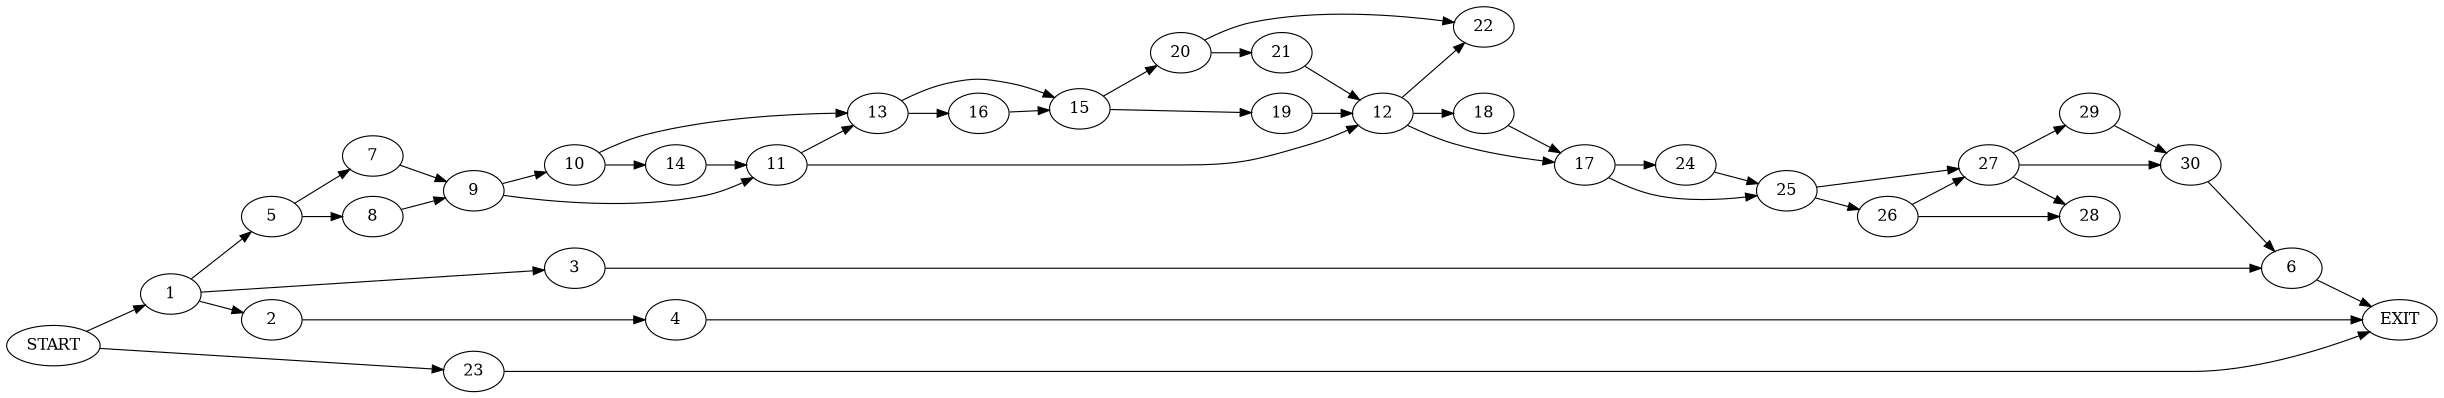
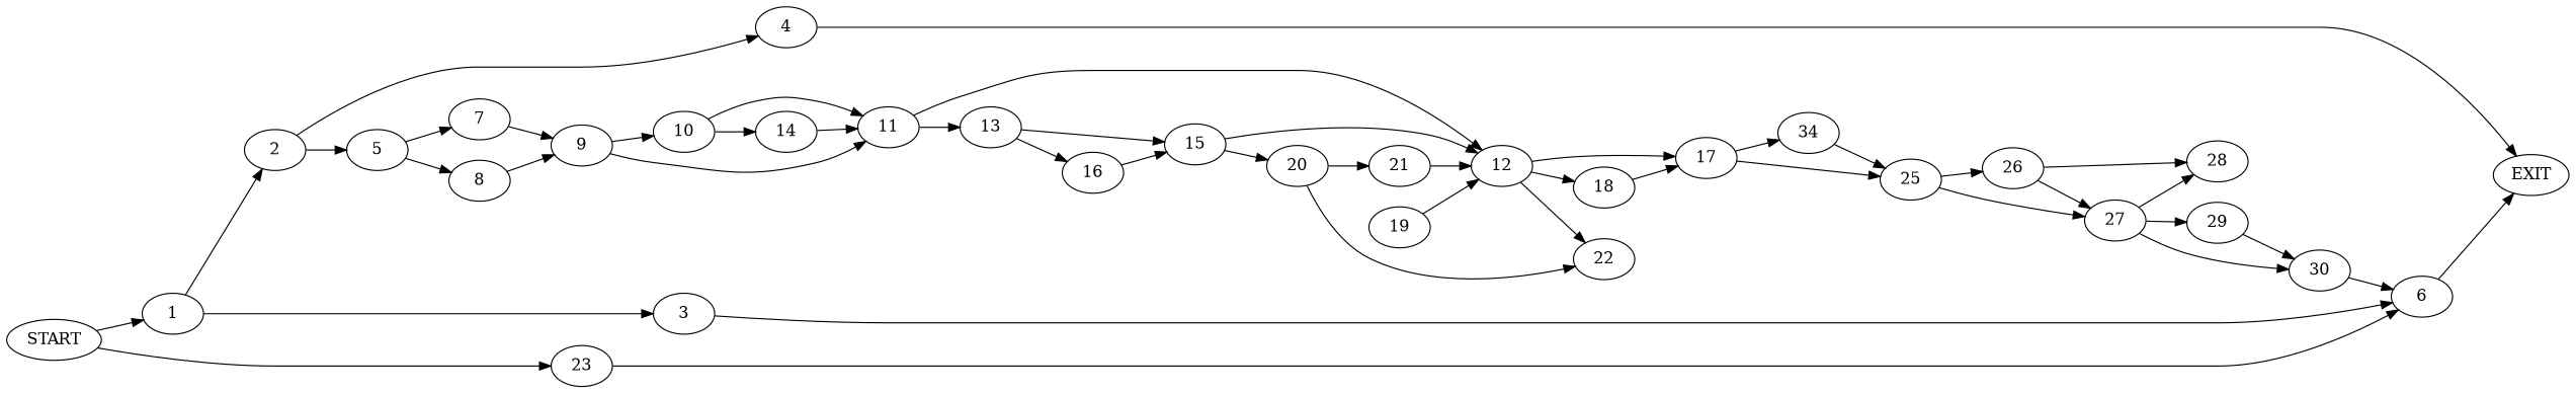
  digraph {
    rankdir=LR
    n1 [label=START]
    1
    23
    2
    3
    n6 [label=EXIT]
    4
    5
    6
    7
    8
    9
    10
    11
    14
    12
    13
    17
    18
    22
    15
    16
-   24
+   24 [label=34]
    25
    19
    20
    21
    26
    27
    28
    29
    30
    n1 -> 1
    n1 -> 23
    1 -> 2
    1 -> 3
-   23 -> n6
+   23 -> 6
    2 -> 4
-   1 -> 5
+   2 -> 5
    3 -> 6
    4 -> n6
    5 -> 7
    5 -> 8
    6 -> n6
    7 -> 9
    8 -> 9
    9 -> 10
    9 -> 11
-   10 -> 13
+   10 -> 11
    10 -> 14
    11 -> 12
    11 -> 13
    14 -> 11
    12 -> 17
    12 -> 18
    12 -> 22
    13 -> 15
    13 -> 16
    17 -> 24
    17 -> 25
    18 -> 17
-   15 -> 19
+   15 -> 12
    15 -> 20
    16 -> 15
    24 -> 25
    25 -> 26
    25 -> 27
    19 -> 12
    20 -> 22
    20 -> 21
    21 -> 12
    26 -> 27
    26 -> 28
    27 -> 28
    27 -> 29
    27 -> 30
    29 -> 30
    30 -> 6
  }
